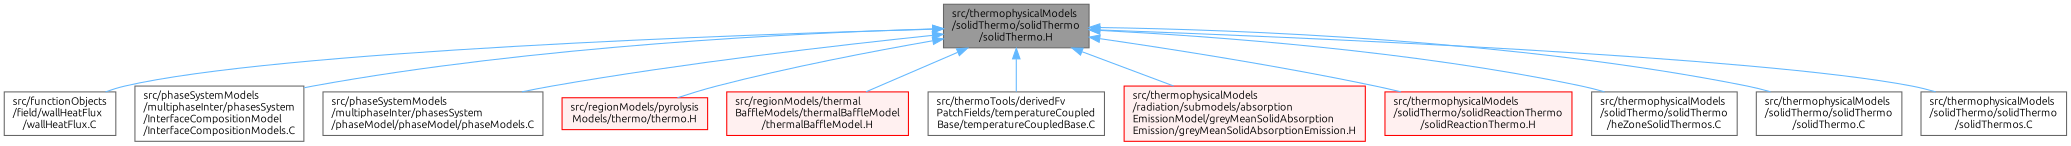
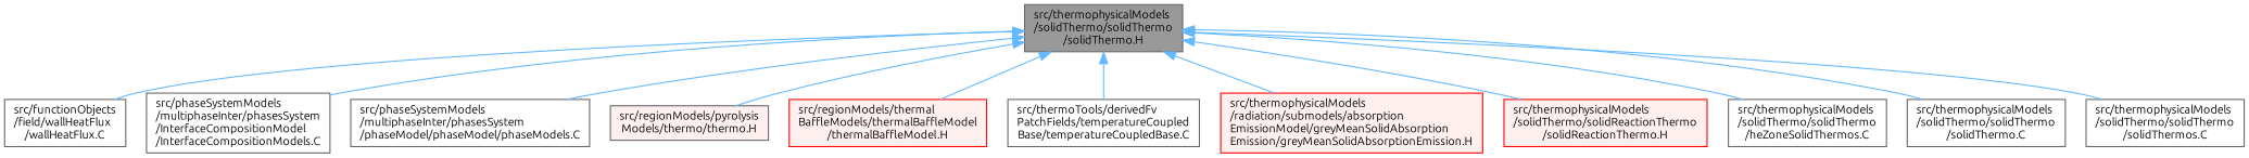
  digraph {
    fontname=Ubuntu
    node [color=grey40 fillcolor=white fontname=Ubuntu fontsize=10 shape=box style=filled]
    edge [color=steelblue1 dir=back fontname=Ubuntu fontsize=10 labelfontname=Helvetica labelfontsize=10 style=solid]
    n1 [color=gray40 fillcolor=grey60 fontcolor=black height=0.2 label="src/thermophysicalModels\l/solidThermo/solidThermo\l/solidThermo.H" width=0.4]
    n2 [height=0.2 label="src/functionObjects\l/field/wallHeatFlux\l/wallHeatFlux.C" width=0.4]
    n3 [height=0.2 label="src/phaseSystemModels\l/multiphaseInter/phasesSystem\l/InterfaceCompositionModel\l/InterfaceCompositionModels.C" width=0.4]
    n4 [height=0.2 label="src/phaseSystemModels\l/multiphaseInter/phasesSystem\l/phaseModel/phaseModel/phaseModels.C" width=0.4]
-   n5 [color=red fillcolor="#FFF0F0" height=0.2 label="src/regionModels/pyrolysis\lModels/thermo/thermo.H" width=0.4]
+   n5 [fillcolor="#FFF0F0" height=0.2 label="src/regionModels/pyrolysis\lModels/thermo/thermo.H" width=0.4]
    n6 [color=red fillcolor="#FFF0F0" height=0.2 label="src/regionModels/thermal\lBaffleModels/thermalBaffleModel\l/thermalBaffleModel.H" width=0.4]
    n7 [height=0.2 label="src/thermoTools/derivedFv\lPatchFields/temperatureCoupled\lBase/temperatureCoupledBase.C" width=0.4]
    n8 [color=red fillcolor="#FFF0F0" height=0.2 label="src/thermophysicalModels\l/radiation/submodels/absorption\lEmissionModel/greyMeanSolidAbsorption\lEmission/greyMeanSolidAbsorptionEmission.H" width=0.4]
    n9 [color=red fillcolor="#FFF0F0" height=0.2 label="src/thermophysicalModels\l/solidThermo/solidReactionThermo\l/solidReactionThermo.H" width=0.4]
    n10 [height=0.2 label="src/thermophysicalModels\l/solidThermo/solidThermo\l/heZoneSolidThermos.C" width=0.4]
    n11 [height=0.2 label="src/thermophysicalModels\l/solidThermo/solidThermo\l/solidThermo.C" width=0.4]
    n12 [height=0.2 label="src/thermophysicalModels\l/solidThermo/solidThermo\l/solidThermos.C" width=0.4]
    n1 -> n2
    n1 -> n3
    n1 -> n4
    n1 -> n5
    n1 -> n6
    n1 -> n7
    n1 -> n8
    n1 -> n9
    n1 -> n10
    n1 -> n11
    n1 -> n12
  }
